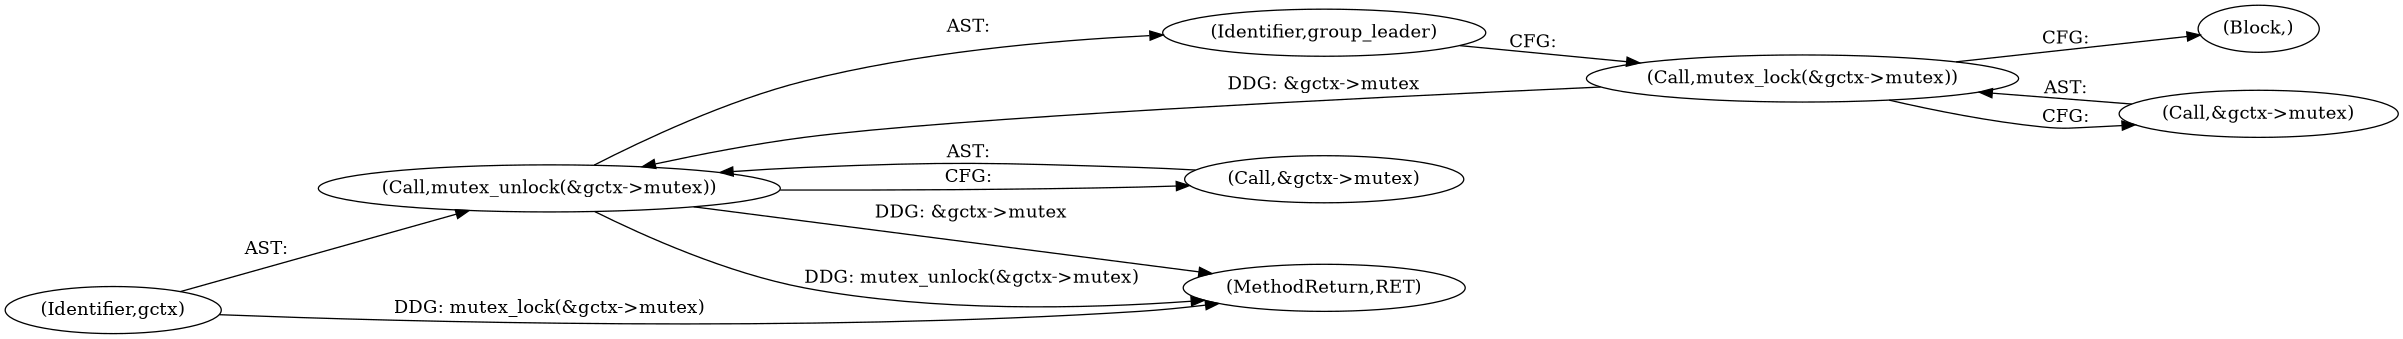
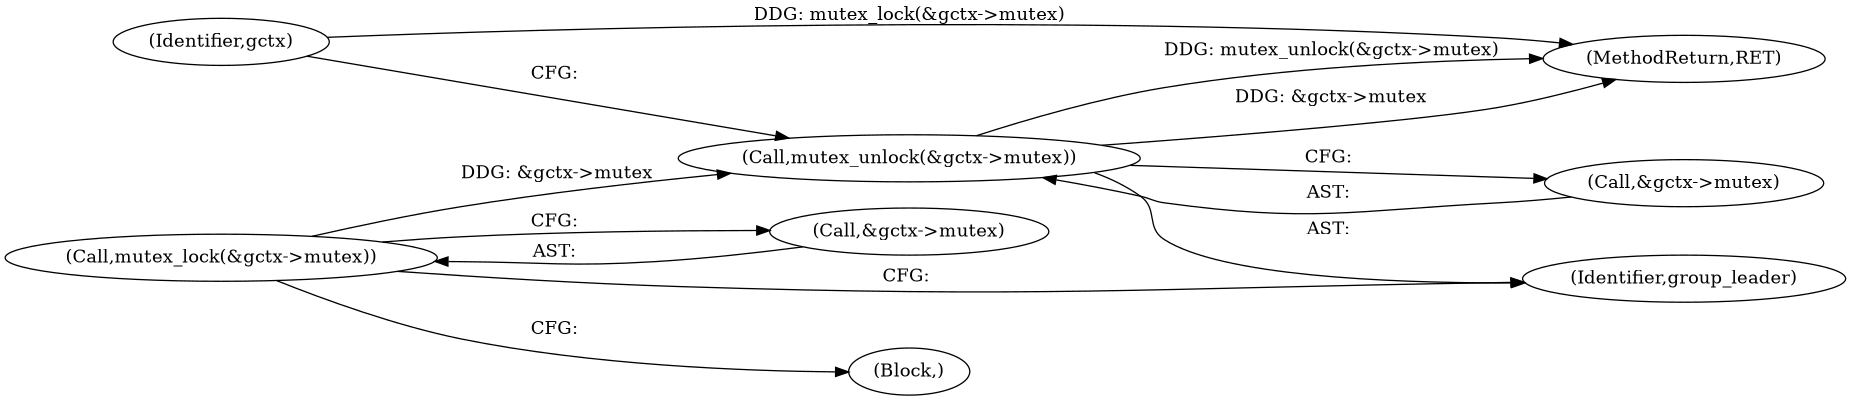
  digraph {
    rankdir=LR
    n1 [label="(Call,mutex_unlock(&gctx->mutex))"]
    n2 [label="(Call,&gctx->mutex)"]
    n3 [label="(MethodReturn,RET)"]
    n4 [label="(Identifier,group_leader)"]
    n5 [label="(Block,)"]
    n6 [label="(Call,mutex_lock(&gctx->mutex))"]
    n7 [label="(Call,&gctx->mutex)"]
    n8 [label="(Identifier,gctx)"]
    n1 -> n2 [label="CFG: "]
    n1 -> n3 [label="DDG: &gctx->mutex"]
    n1 -> n3 [label="DDG: mutex_unlock(&gctx->mutex)"]
    n1 -> n4 [label="AST: "]
    n2 -> n1 [label="AST: "]
-   n4 -> n6 [label="CFG: "]
+   n6 -> n4 [label="CFG: "]
    n6 -> n1 [label="DDG: &gctx->mutex"]
    n6 -> n5 [label="CFG: "]
    n6 -> n7 [label="CFG: "]
    n7 -> n6 [label="AST: "]
-   n8 -> n1 [label="AST: "]
+   n8 -> n1 [label="CFG: "]
    n8 -> n3 [label="DDG: mutex_lock(&gctx->mutex)"]
  }
